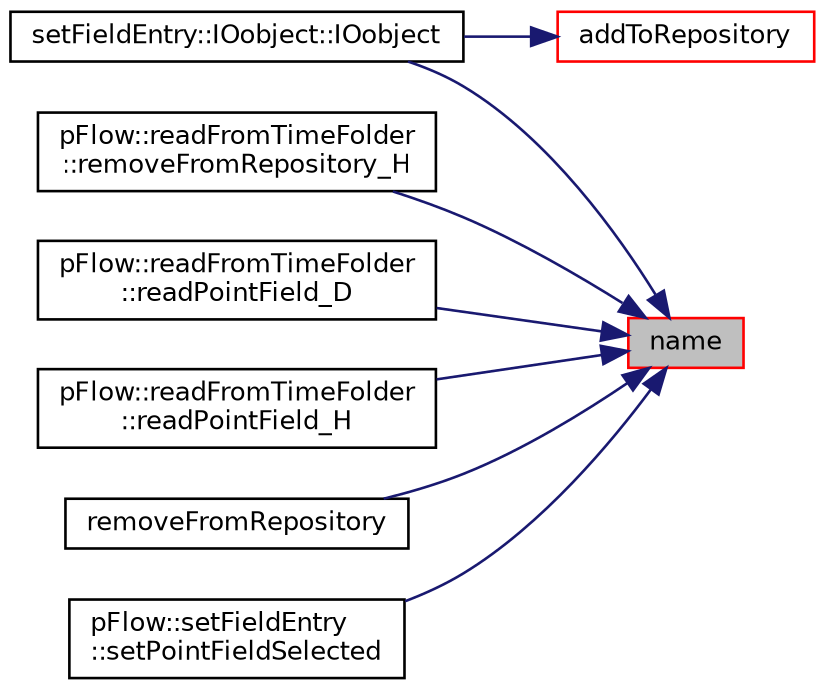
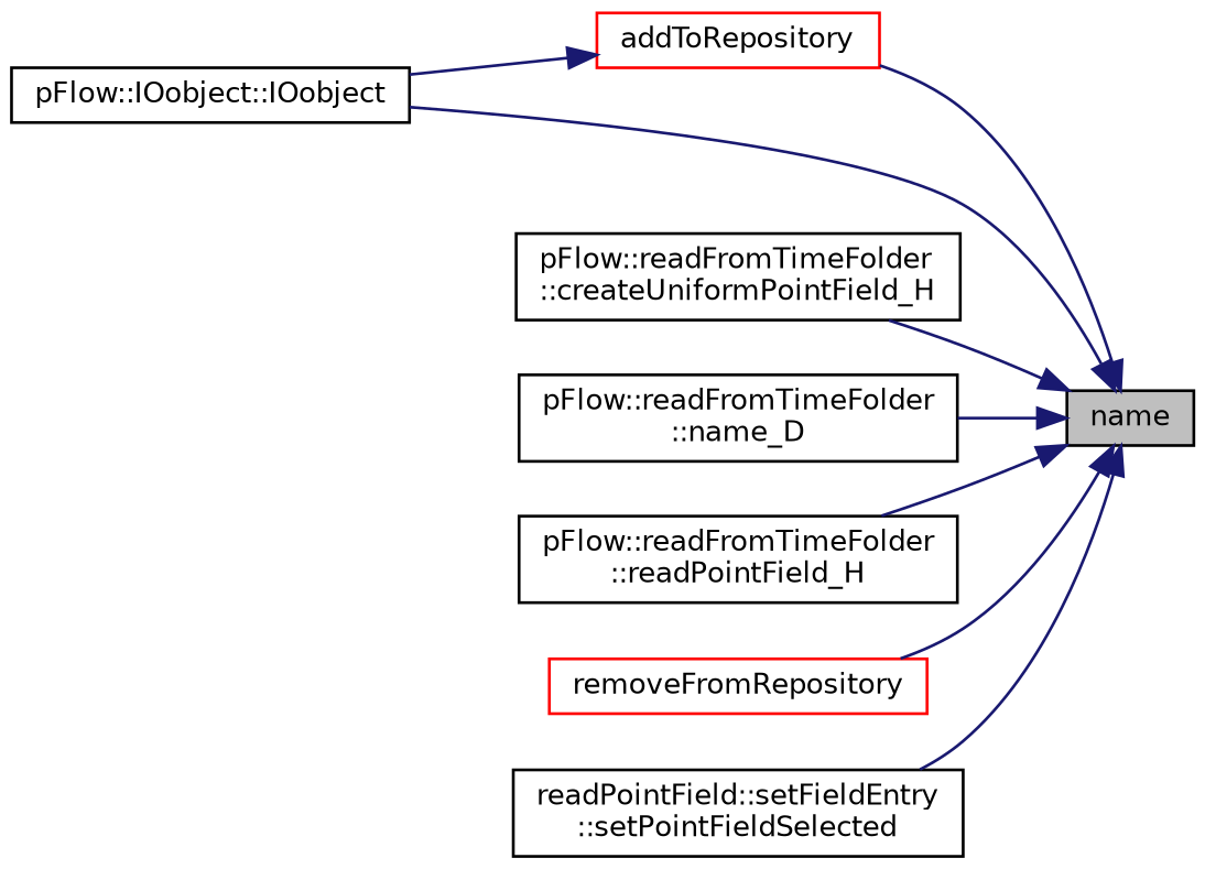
  digraph {
    rankdir=RL
    node [color=black fillcolor=white fontname=Helvetica fontsize=10 shape=record style=filled]
    edge [color=midnightblue dir=back fontname=Helvetica fontsize=10 labelfontname=Helvetica labelfontsize=10 style=solid]
-   n1 [color=red fillcolor=grey75 fontcolor=black height=0.2 label=name width=0.4]
+   n1 [fillcolor=grey75 fontcolor=black height=0.2 label=name width=0.4]
    n2 [color=red height=0.2 label=addToRepository width=0.4]
-   n3 [height=0.2 label="setFieldEntry::IOobject::IOobject" width=0.4]
-   n4 [height=0.2 label="pFlow::readFromTimeFolder\l::removeFromRepository_H" width=0.4]
-   n5 [height=0.2 label="pFlow::readFromTimeFolder\l::readPointField_D" width=0.4]
+   n3 [height=0.2 label="pFlow::IOobject::IOobject" width=0.4]
+   n4 [height=0.2 label="pFlow::readFromTimeFolder\l::createUniformPointField_H" width=0.4]
+   n5 [height=0.2 label="pFlow::readFromTimeFolder\l::name_D" width=0.4]
    n6 [height=0.2 label="pFlow::readFromTimeFolder\l::readPointField_H" width=0.4]
-   n7 [height=0.2 label=removeFromRepository width=0.4]
-   n8 [height=0.2 label="pFlow::setFieldEntry\l::setPointFieldSelected" width=0.4]
+   n7 [color=red height=0.2 label=removeFromRepository width=0.4]
+   n8 [height=0.2 label="readPointField::setFieldEntry\l::setPointFieldSelected" width=0.4]
+   n1 -> n2
    n1 -> n3
    n1 -> n4
    n1 -> n5
    n1 -> n6
    n1 -> n7
    n1 -> n8
    n2 -> n3
  }
